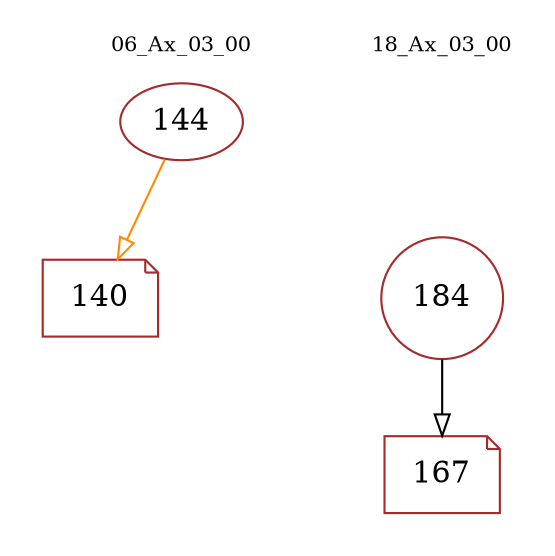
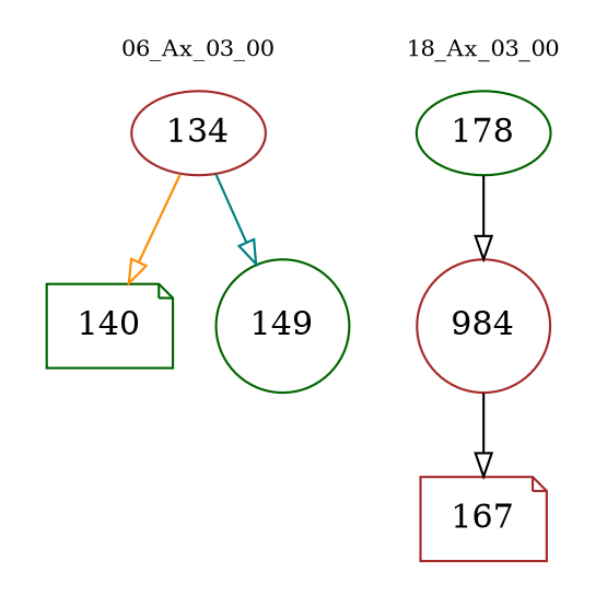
  digraph {
    node [color=brown shape=ellipse]
    edge [arrowhead=onormal color=black]
-   n1 [label=144]
-   n2 [label=140 shape=note]
+   n1 [label=134]
+   n2 [color=darkgreen label=140 shape=note]
+   n3 [color=darkgreen label=149 shape=circle]
+   n4 [color=darkgreen label=178]
    n5 [label=167 shape=note]
-   n6 [label=184 shape=circle]
+   n6 [label=984 shape=circle]
    subgraph cluster_1 {
      color=white
      fontsize=10
      label="06_Ax_03_00"
      n1
      n2
+     n3
    }
    subgraph cluster_2 {
      color=white
      fontsize=10
      label="18_Ax_03_00"
+     n4
      n5
      n6
    }
    n1 -> n2 [color=darkorange]
+   n1 -> n3 [color=teal]
+   n4 -> n6
    n6 -> n5
  }
